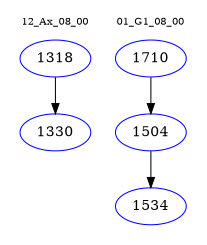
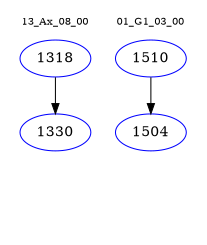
  digraph {
    node [color=blue]
    edge [color=black]
    n1 [label=1318]
    n2 [label=1330]
-   n3 [label=1710]
+   n3 [label=1510]
    n4 [label=1504]
-   n5 [label=1534]
    subgraph cluster_1 {
      color=white
      fontsize=10
-     label="12_Ax_08_00"
+     label="13_Ax_08_00"
      n1
      n2
    }
    subgraph cluster_2 {
      color=white
      fontsize=10
-     label="01_G1_08_00"
+     label="01_G1_03_00"
      n3
      n4
-     n5
    }
    n1 -> n2
    n3 -> n4
-   n4 -> n5
  }
